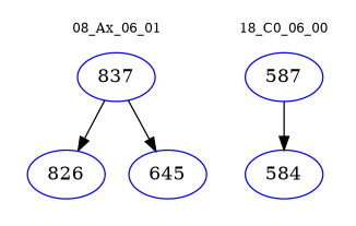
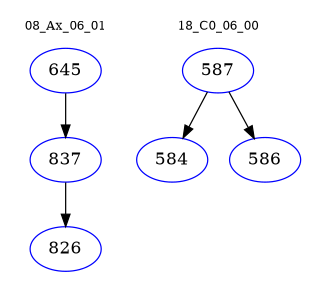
  digraph {
    node [color=blue]
    edge [color=black]
    n1 [label=837]
    n2 [label=826]
    n3 [label=645]
    n4 [label=587]
    n5 [label=584]
+   n6 [label=586]
    subgraph cluster_1 {
      color=white
      fontsize=10
      label="08_Ax_06_01"
      n1
      n2
      n3
    }
    subgraph cluster_2 {
      color=white
      fontsize=10
      label="18_C0_06_00"
      n4
      n5
+     n6
    }
    n1 -> n2
-   n1 -> n3
+   n3 -> n1
    n4 -> n5
+   n4 -> n6
  }
